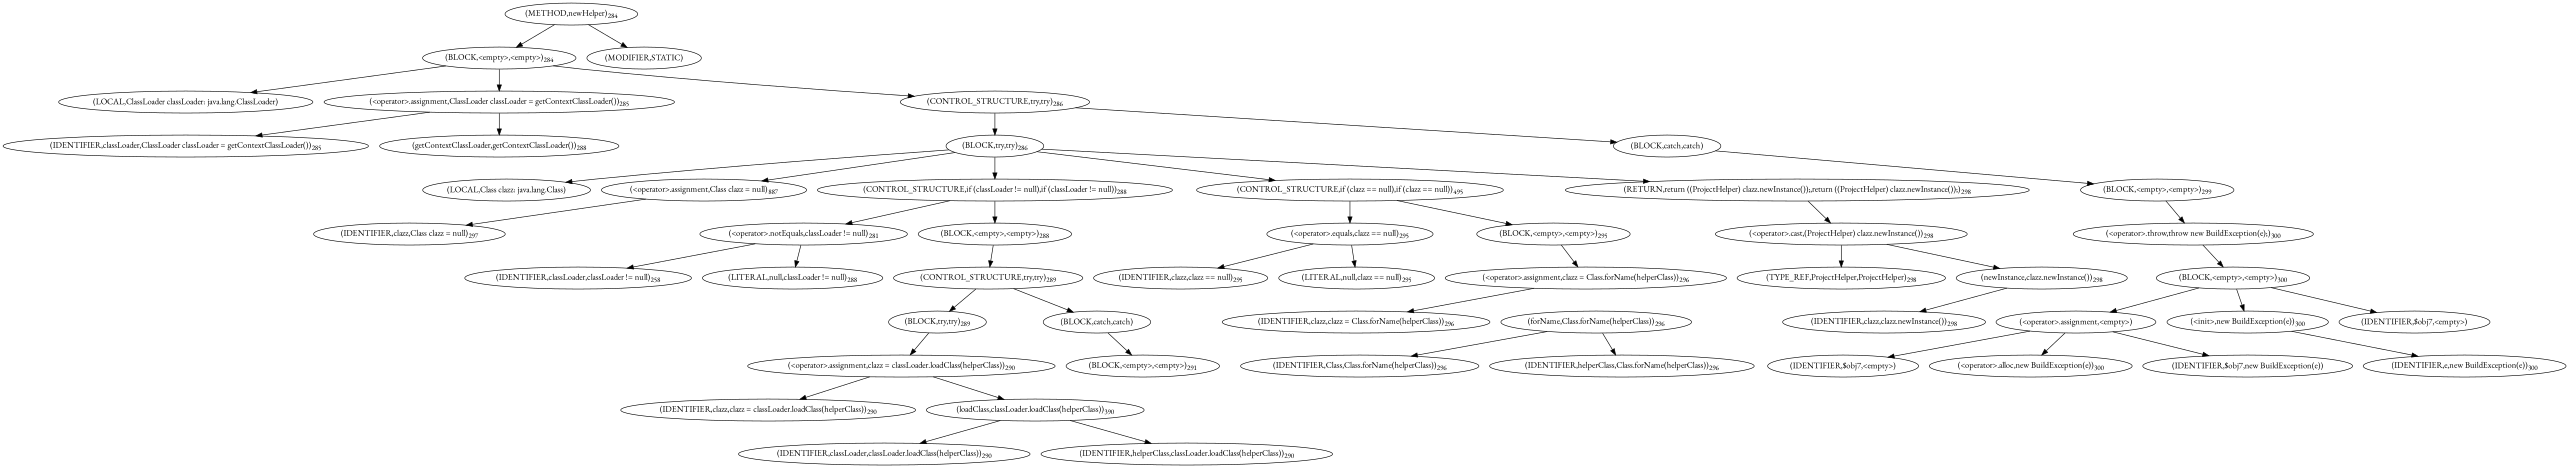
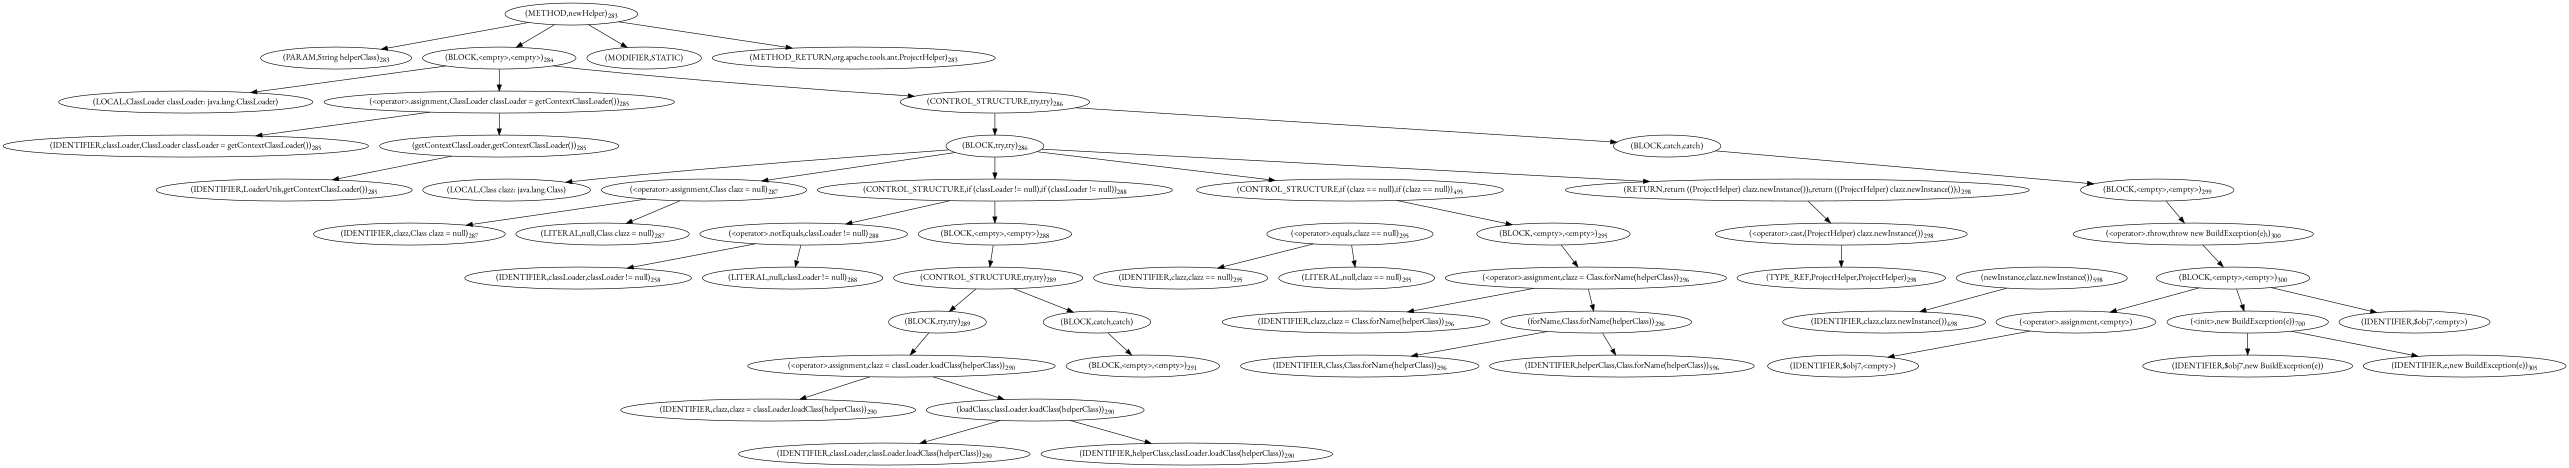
  digraph {
    fontname="EB Garamond"
    node [fontname="EB Garamond"]
    edge [fontname="EB Garamond"]
-   n1 [label=<(METHOD,newHelper)<SUB>284</SUB>>]
+   n1 [label=<(METHOD,newHelper)<SUB>283</SUB>>]
+   n2 [label=<(PARAM,String helperClass)<SUB>283</SUB>>]
    n3 [label=<(BLOCK,&lt;empty&gt;,&lt;empty&gt;)<SUB>284</SUB>>]
    n4 [label=<(MODIFIER,STATIC)>]
+   n5 [label=<(METHOD_RETURN,org.apache.tools.ant.ProjectHelper)<SUB>283</SUB>>]
    n6 [label=<(LOCAL,ClassLoader classLoader: java.lang.ClassLoader)>]
    n7 [label=<(&lt;operator&gt;.assignment,ClassLoader classLoader = getContextClassLoader())<SUB>285</SUB>>]
    n8 [label=<(CONTROL_STRUCTURE,try,try)<SUB>286</SUB>>]
    n9 [label=<(IDENTIFIER,classLoader,ClassLoader classLoader = getContextClassLoader())<SUB>285</SUB>>]
-   n10 [label=<(getContextClassLoader,getContextClassLoader())<SUB>288</SUB>>]
+   n10 [label=<(getContextClassLoader,getContextClassLoader())<SUB>285</SUB>>]
    n11 [label=<(BLOCK,try,try)<SUB>286</SUB>>]
    n12 [label=<(BLOCK,catch,catch)>]
+   n13 [label=<(IDENTIFIER,LoaderUtils,getContextClassLoader())<SUB>285</SUB>>]
    n14 [label=<(LOCAL,Class clazz: java.lang.Class)>]
-   n15 [label=<(&lt;operator&gt;.assignment,Class clazz = null)<SUB>887</SUB>>]
+   n15 [label=<(&lt;operator&gt;.assignment,Class clazz = null)<SUB>287</SUB>>]
    n16 [label=<(CONTROL_STRUCTURE,if (classLoader != null),if (classLoader != null))<SUB>288</SUB>>]
    n17 [label=<(CONTROL_STRUCTURE,if (clazz == null),if (clazz == null))<SUB>495</SUB>>]
    n18 [label=<(RETURN,return ((ProjectHelper) clazz.newInstance());,return ((ProjectHelper) clazz.newInstance());)<SUB>298</SUB>>]
    n19 [label=<(BLOCK,&lt;empty&gt;,&lt;empty&gt;)<SUB>299</SUB>>]
-   n20 [label=<(IDENTIFIER,clazz,Class clazz = null)<SUB>297</SUB>>]
-   n22 [label=<(&lt;operator&gt;.notEquals,classLoader != null)<SUB>281</SUB>>]
+   n20 [label=<(IDENTIFIER,clazz,Class clazz = null)<SUB>287</SUB>>]
+   n21 [label=<(LITERAL,null,Class clazz = null)<SUB>287</SUB>>]
+   n22 [label=<(&lt;operator&gt;.notEquals,classLoader != null)<SUB>288</SUB>>]
    n23 [label=<(BLOCK,&lt;empty&gt;,&lt;empty&gt;)<SUB>288</SUB>>]
    n24 [label=<(&lt;operator&gt;.equals,clazz == null)<SUB>295</SUB>>]
    n25 [label=<(BLOCK,&lt;empty&gt;,&lt;empty&gt;)<SUB>295</SUB>>]
    n26 [label=<(&lt;operator&gt;.cast,(ProjectHelper) clazz.newInstance())<SUB>298</SUB>>]
    n27 [label=<(IDENTIFIER,classLoader,classLoader != null)<SUB>258</SUB>>]
    n28 [label=<(LITERAL,null,classLoader != null)<SUB>288</SUB>>]
    n29 [label=<(CONTROL_STRUCTURE,try,try)<SUB>289</SUB>>]
    n30 [label=<(BLOCK,try,try)<SUB>289</SUB>>]
    n31 [label=<(BLOCK,catch,catch)>]
    n32 [label=<(&lt;operator&gt;.assignment,clazz = classLoader.loadClass(helperClass))<SUB>290</SUB>>]
    n33 [label=<(BLOCK,&lt;empty&gt;,&lt;empty&gt;)<SUB>291</SUB>>]
    n34 [label=<(IDENTIFIER,clazz,clazz = classLoader.loadClass(helperClass))<SUB>290</SUB>>]
-   n35 [label=<(loadClass,classLoader.loadClass(helperClass))<SUB>390</SUB>>]
+   n35 [label=<(loadClass,classLoader.loadClass(helperClass))<SUB>290</SUB>>]
    n36 [label=<(IDENTIFIER,classLoader,classLoader.loadClass(helperClass))<SUB>290</SUB>>]
    n37 [label=<(IDENTIFIER,helperClass,classLoader.loadClass(helperClass))<SUB>290</SUB>>]
    n38 [label=<(IDENTIFIER,clazz,clazz == null)<SUB>295</SUB>>]
    n39 [label=<(LITERAL,null,clazz == null)<SUB>295</SUB>>]
    n40 [label=<(&lt;operator&gt;.assignment,clazz = Class.forName(helperClass))<SUB>296</SUB>>]
    n41 [label=<(IDENTIFIER,clazz,clazz = Class.forName(helperClass))<SUB>296</SUB>>]
    n42 [label=<(forName,Class.forName(helperClass))<SUB>296</SUB>>]
    n43 [label=<(IDENTIFIER,Class,Class.forName(helperClass))<SUB>296</SUB>>]
-   n44 [label=<(IDENTIFIER,helperClass,Class.forName(helperClass))<SUB>296</SUB>>]
+   n44 [label=<(IDENTIFIER,helperClass,Class.forName(helperClass))<SUB>596</SUB>>]
    n45 [label=<(TYPE_REF,ProjectHelper,ProjectHelper)<SUB>298</SUB>>]
-   n46 [label=<(newInstance,clazz.newInstance())<SUB>298</SUB>>]
-   n47 [label=<(IDENTIFIER,clazz,clazz.newInstance())<SUB>298</SUB>>]
+   n46 [label=<(newInstance,clazz.newInstance())<SUB>598</SUB>>]
+   n47 [label=<(IDENTIFIER,clazz,clazz.newInstance())<SUB>698</SUB>>]
    n48 [label=<(&lt;operator&gt;.throw,throw new BuildException(e);)<SUB>300</SUB>>]
    n49 [label=<(BLOCK,&lt;empty&gt;,&lt;empty&gt;)<SUB>300</SUB>>]
    n50 [label=<(&lt;operator&gt;.assignment,&lt;empty&gt;)>]
-   n51 [label=<(&lt;init&gt;,new BuildException(e))<SUB>300</SUB>>]
+   n51 [label=<(&lt;init&gt;,new BuildException(e))<SUB>700</SUB>>]
    n52 [label=<(IDENTIFIER,$obj7,&lt;empty&gt;)>]
    n53 [label=<(IDENTIFIER,$obj7,&lt;empty&gt;)>]
-   n54 [label=<(&lt;operator&gt;.alloc,new BuildException(e))<SUB>300</SUB>>]
    n55 [label=<(IDENTIFIER,$obj7,new BuildException(e))>]
-   n56 [label=<(IDENTIFIER,e,new BuildException(e))<SUB>300</SUB>>]
+   n56 [label=<(IDENTIFIER,e,new BuildException(e))<SUB>305</SUB>>]
+   n1 -> n2
    n1 -> n3
    n1 -> n4
+   n1 -> n5
    n3 -> n6
    n3 -> n7
    n3 -> n8
    n7 -> n9
    n7 -> n10
    n8 -> n11
    n8 -> n12
+   n10 -> n13
    n11 -> n14
    n11 -> n15
    n11 -> n16
    n11 -> n17
    n11 -> n18
    n12 -> n19
    n15 -> n20
+   n15 -> n21
    n16 -> n22
    n16 -> n23
-   n17 -> n24
    n17 -> n25
    n18 -> n26
    n19 -> n48
    n22 -> n27
    n22 -> n28
    n23 -> n29
    n24 -> n38
    n24 -> n39
    n25 -> n40
    n26 -> n45
-   n26 -> n46
    n29 -> n30
    n29 -> n31
    n30 -> n32
    n31 -> n33
    n32 -> n34
    n32 -> n35
    n35 -> n36
    n35 -> n37
    n40 -> n41
+   n40 -> n42
    n42 -> n43
    n42 -> n44
    n46 -> n47
    n48 -> n49
    n49 -> n50
    n49 -> n51
    n49 -> n52
    n50 -> n53
-   n50 -> n54
-   n50 -> n55
+   n51 -> n55
    n51 -> n56
  }
